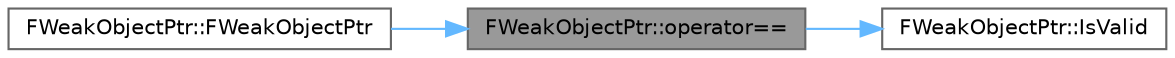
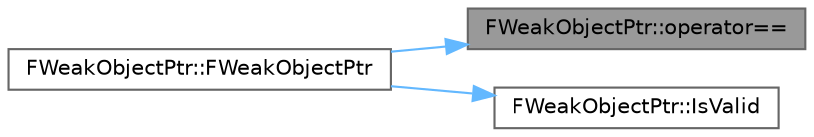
  digraph {
    rankdir=LR
    node [color=grey40 fillcolor=white fontname=Helvetica fontsize=10 shape=box style=filled]
    edge [color=steelblue1 fontname=Helvetica fontsize=10 labelfontname=Helvetica labelfontsize=10 style=solid]
    n1 [color=gray40 fillcolor=grey60 fontcolor=black height=0.2 label="FWeakObjectPtr::operator==" width=0.4]
    n2 [height=0.2 label="FWeakObjectPtr::IsValid" width=0.4]
    n3 [height=0.2 label="FWeakObjectPtr::FWeakObjectPtr" width=0.4]
-   n1 -> n2
+   n3 -> n2
    n3 -> n1
  }
